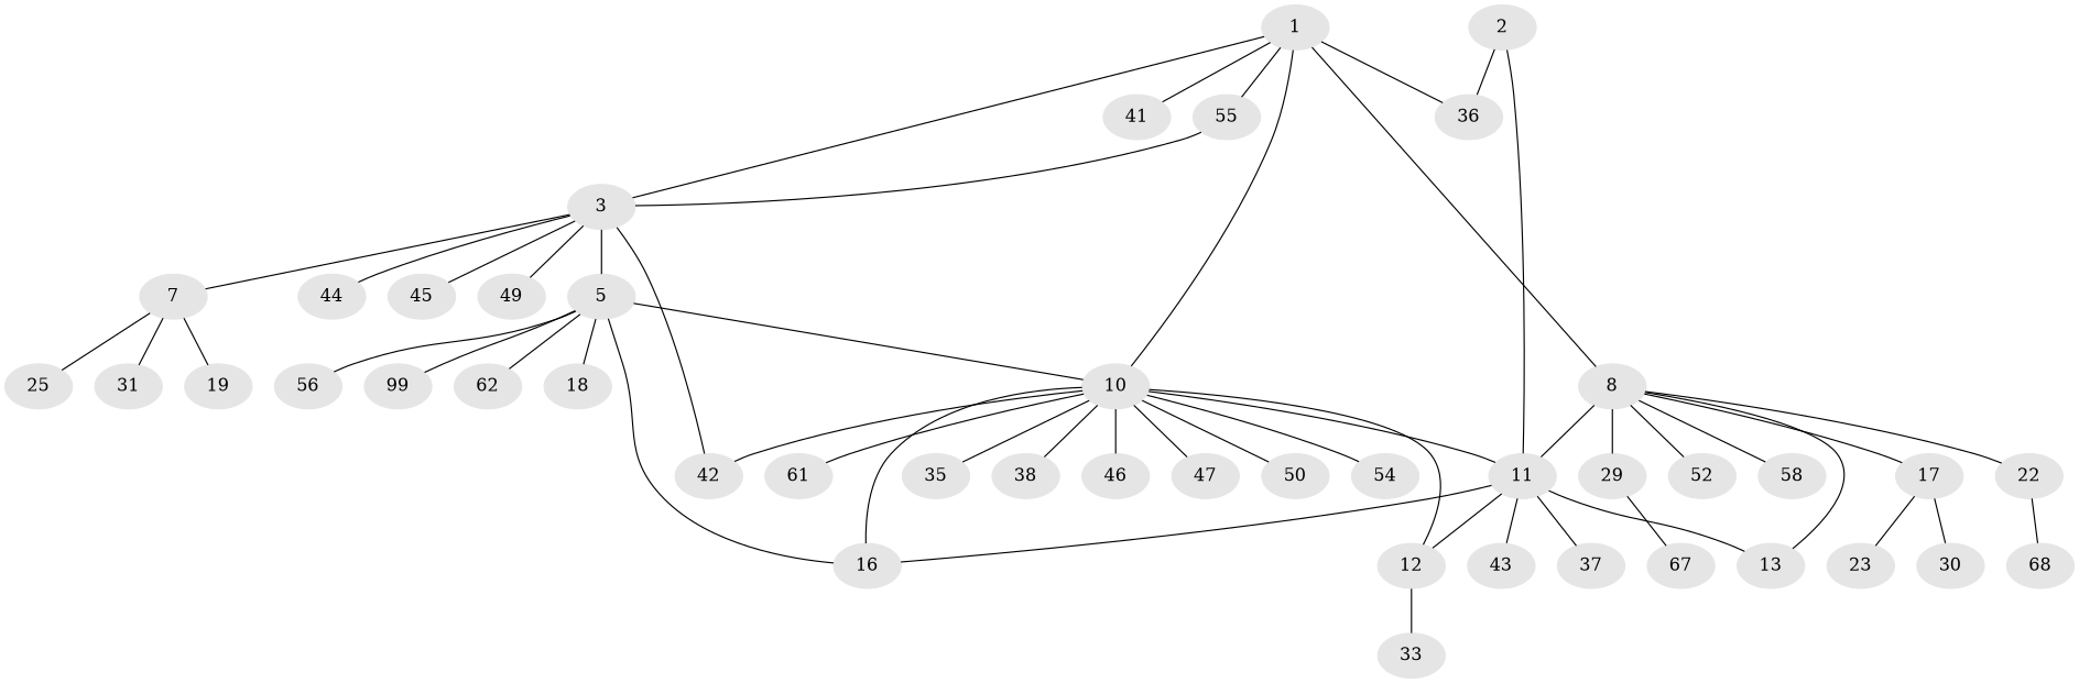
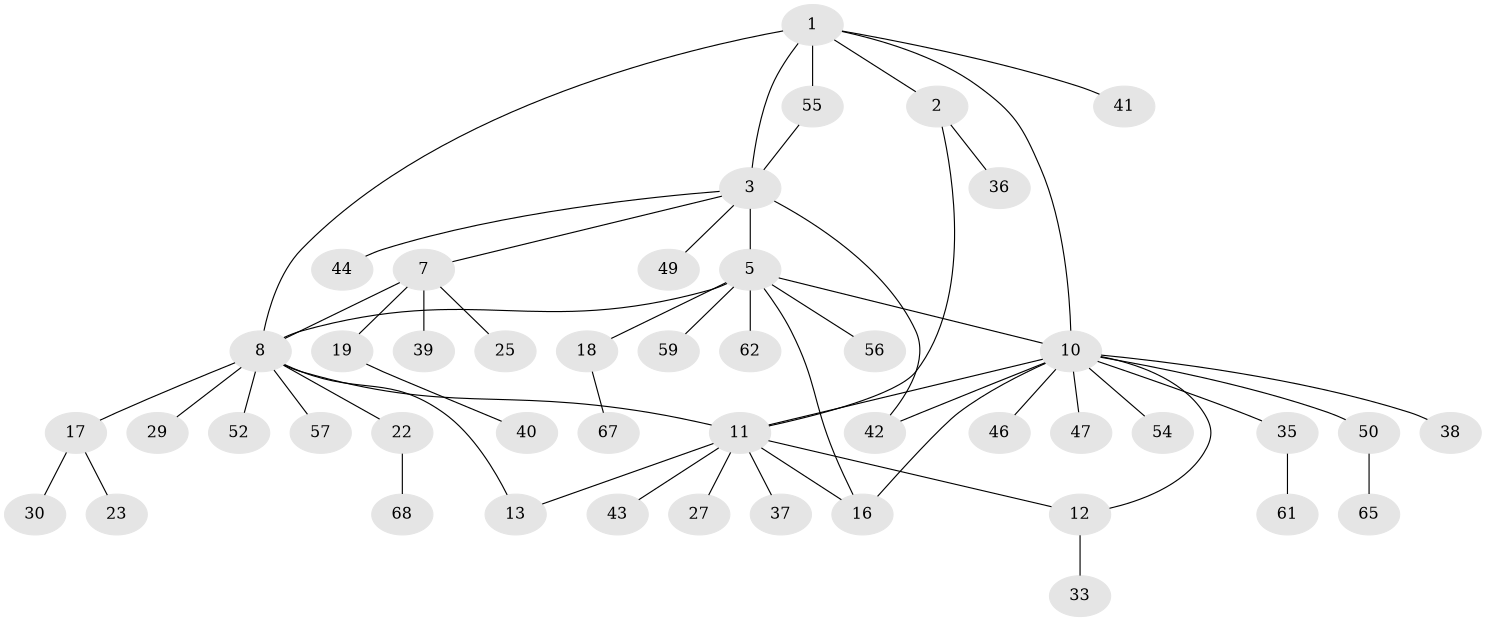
  graph {
    node [color=gray90 style=filled]
    1 [super="+26"]
    2 [super="+32"]
    3 [super="+4"]
    8 [super="+14"]
    10 [super="+20"]
    41 [super="+51"]
    55 [super="+64"]
    11 [super="+15"]
    36
    5 [super="+6"]
    7 [super="+9"]
    42
    44
-   45 [super="+53"]
    49
    13
    17 [super="+66"]
    22 [super="+24"]
    29 [super="+60"]
    52
-   57 [label=58]
+   57
    16 [super="+63"]
    12 [super="+21"]
    35
    38
    46
    47
    50 [super="+58"]
    54
    61
+   27
    37
    43
    18 [super="+31"]
    56
-   59 [label=99]
+   59
    62
    19
    25
-   39 [label=31]
+   39
    67
+   40
    23
    30
    68
    33 [super="+34"]
-   1 -- 36
+   65
+   1 -- 2
    1 -- 3
    1 -- 8 [weight=2]
    1 -- 10
    1 -- 41
    1 -- 55
    2 -- 11
    2 -- 36
    3 -- 5 [weight=2]
    3 -- 7
    3 -- 42
    3 -- 44
-   3 -- 45
    3 -- 49
    8 -- 11 [weight=2]
    8 -- 13
    8 -- 17
    8 -- 22
    8 -- 29 [weight=2]
    8 -- 52
    8 -- 57
    10 -- 11
    10 -- 42
    10 -- 16
    10 -- 12
    10 -- 35
    10 -- 38
    10 -- 46
    10 -- 47
    10 -- 50
    10 -- 54
-   10 -- 61
+   35 -- 61
    55 -- 3
    11 -- 13
    11 -- 16
    11 -- 12
+   11 -- 27
    11 -- 37
    11 -- 43
+   5 -- 8
    5 -- 10
    5 -- 16
    5 -- 18
    5 -- 56
    5 -- 59
    5 -- 62
+   7 -- 8 [weight=2]
    7 -- 19
    7 -- 25
    7 -- 39
    17 -- 23
    17 -- 30
    22 -- 68
    12 -- 33
-   29 -- 67
+   50 -- 65
+   18 -- 67
+   19 -- 40
  }
